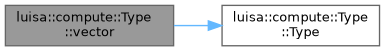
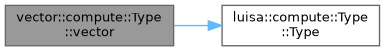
  digraph {
    rankdir=LR
    node [fontname=Helvetica fontsize=10 shape=box style=filled]
-   n1 [color=gray40 fillcolor=grey60 fontcolor=black height=0.2 label="luisa::compute::Type\l::vector" width=0.4]
+   n1 [color=gray40 fillcolor=grey60 fontcolor=black height=0.2 label="vector::compute::Type\l::vector" width=0.4]
    n2 [color=grey40 fillcolor=white height=0.2 label="luisa::compute::Type\l::Type" width=0.4]
    n1 -> n2 [color=steelblue1 fontname=Helvetica fontsize=10 labelfontname=Helvetica labelfontsize=10 style=solid]
  }
